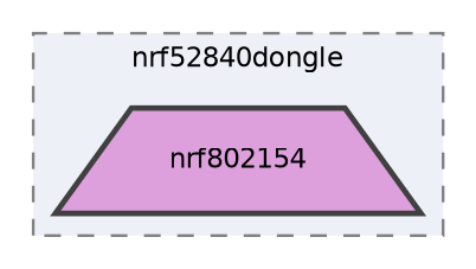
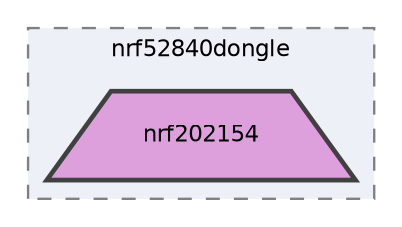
  digraph {
    compound=true
-   n1 [color=grey25 fillcolor=plum fontname=Helvetica fontsize=10 height=0.2 label=nrf802154 shape=trapezium style="filled,bold" width=0.4]
+   n1 [color=grey25 fillcolor=plum fontname=Helvetica fontsize=10 height=0.2 label=nrf202154 shape=trapezium style="filled,bold" width=0.4]
    subgraph cluster_1 {
      bgcolor="#edf0f7"
      fontname=Helvetica
      fontsize=10
      label=nrf52840dongle
      pencolor=grey50
      style="filled,dashed"
      n1
    }
  }
